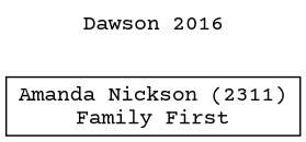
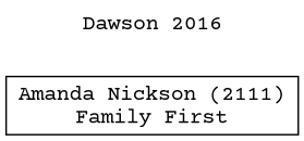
  digraph {
    label="Dawson 2016"
    labelloc=t
    mclimit=2
    fontname="Courier Prime"
-   n1 [label="Amanda Nickson (2311)\nFamily First" shape=box fontname="Courier Prime"]
+   n1 [label="Amanda Nickson (2111)\nFamily First" shape=box fontname="Courier Prime"]
  }
